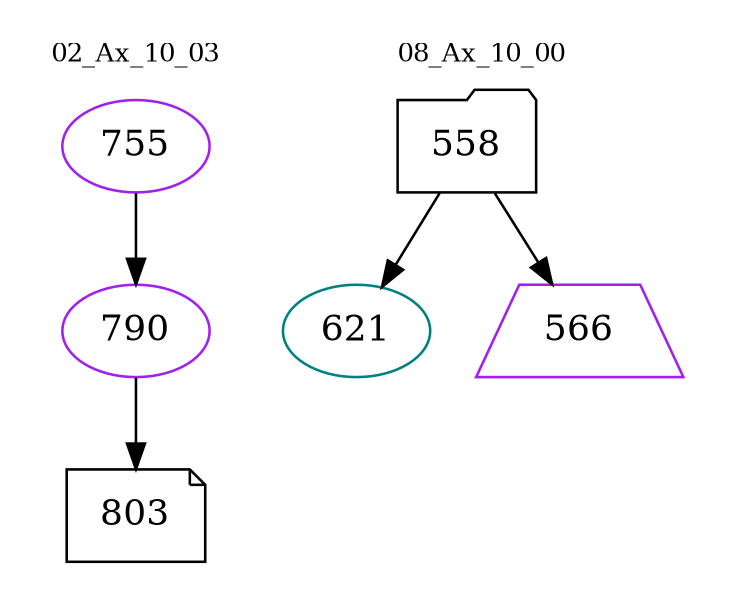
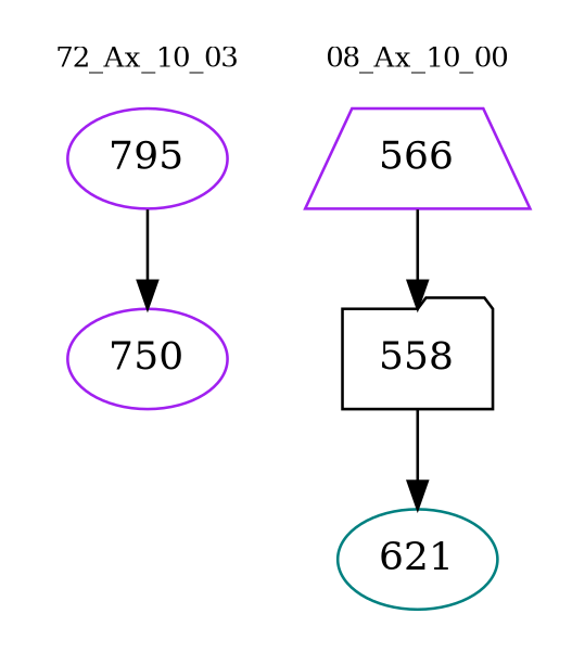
  digraph {
    node [color=purple shape=ellipse]
    edge [color=black]
-   n1 [label=790]
-   n2 [color=black label=803 shape=note]
-   n3 [label=755]
+   n1 [label=750]
+   n3 [label=795]
    n4 [color=black label=558 shape=folder]
    n5 [color=teal label=621]
    n6 [label=566 shape=trapezium]
    subgraph cluster_1 {
      color=white
      fontsize=10
-     label="02_Ax_10_03"
+     label="72_Ax_10_03"
      n1
-     n2
      n3
    }
    subgraph cluster_2 {
      color=white
      fontsize=10
      label="08_Ax_10_00"
      n4
      n5
      n6
    }
-   n1 -> n2
    n3 -> n1
    n4 -> n5
-   n4 -> n6
+   n6 -> n4
  }
